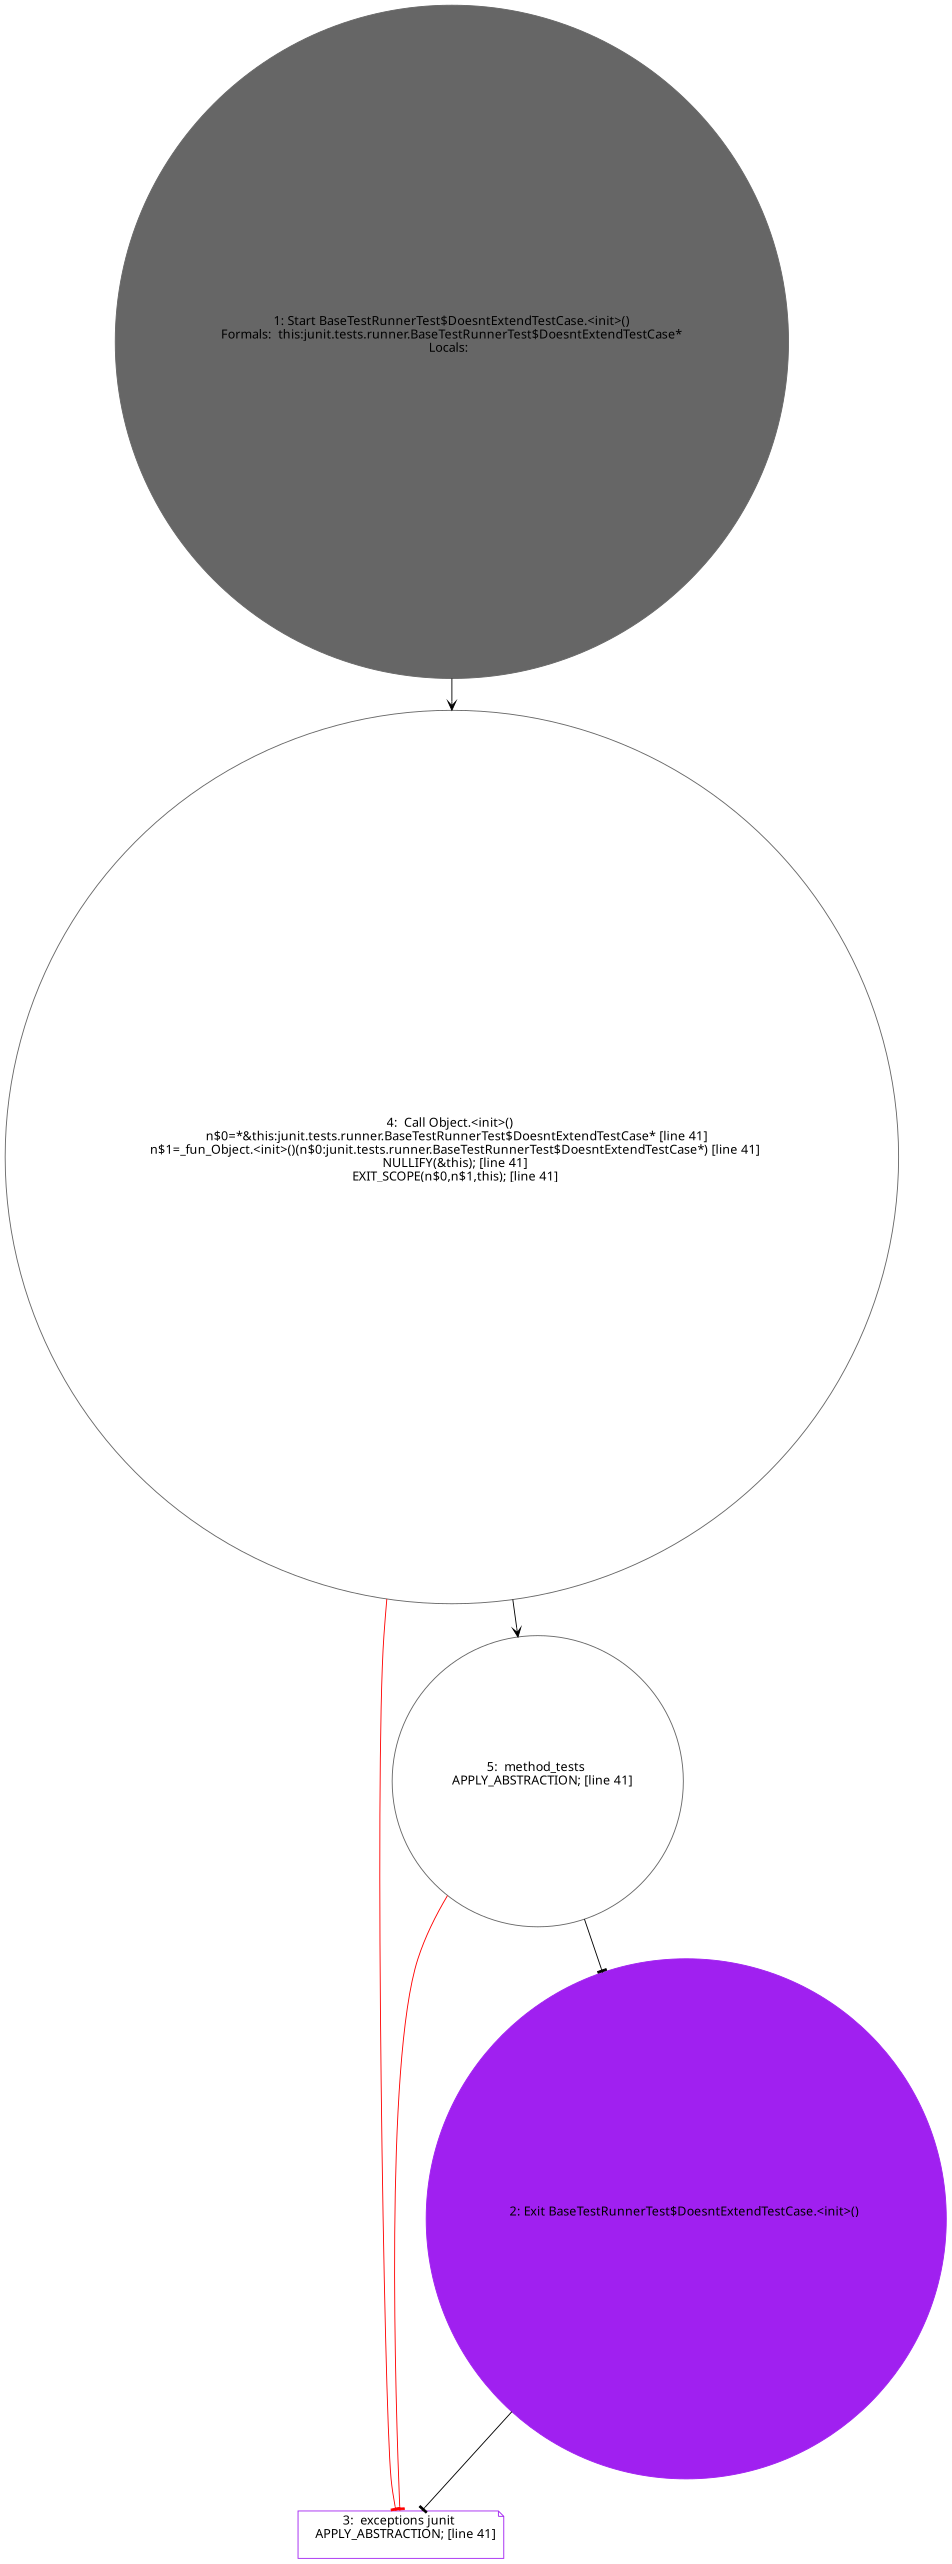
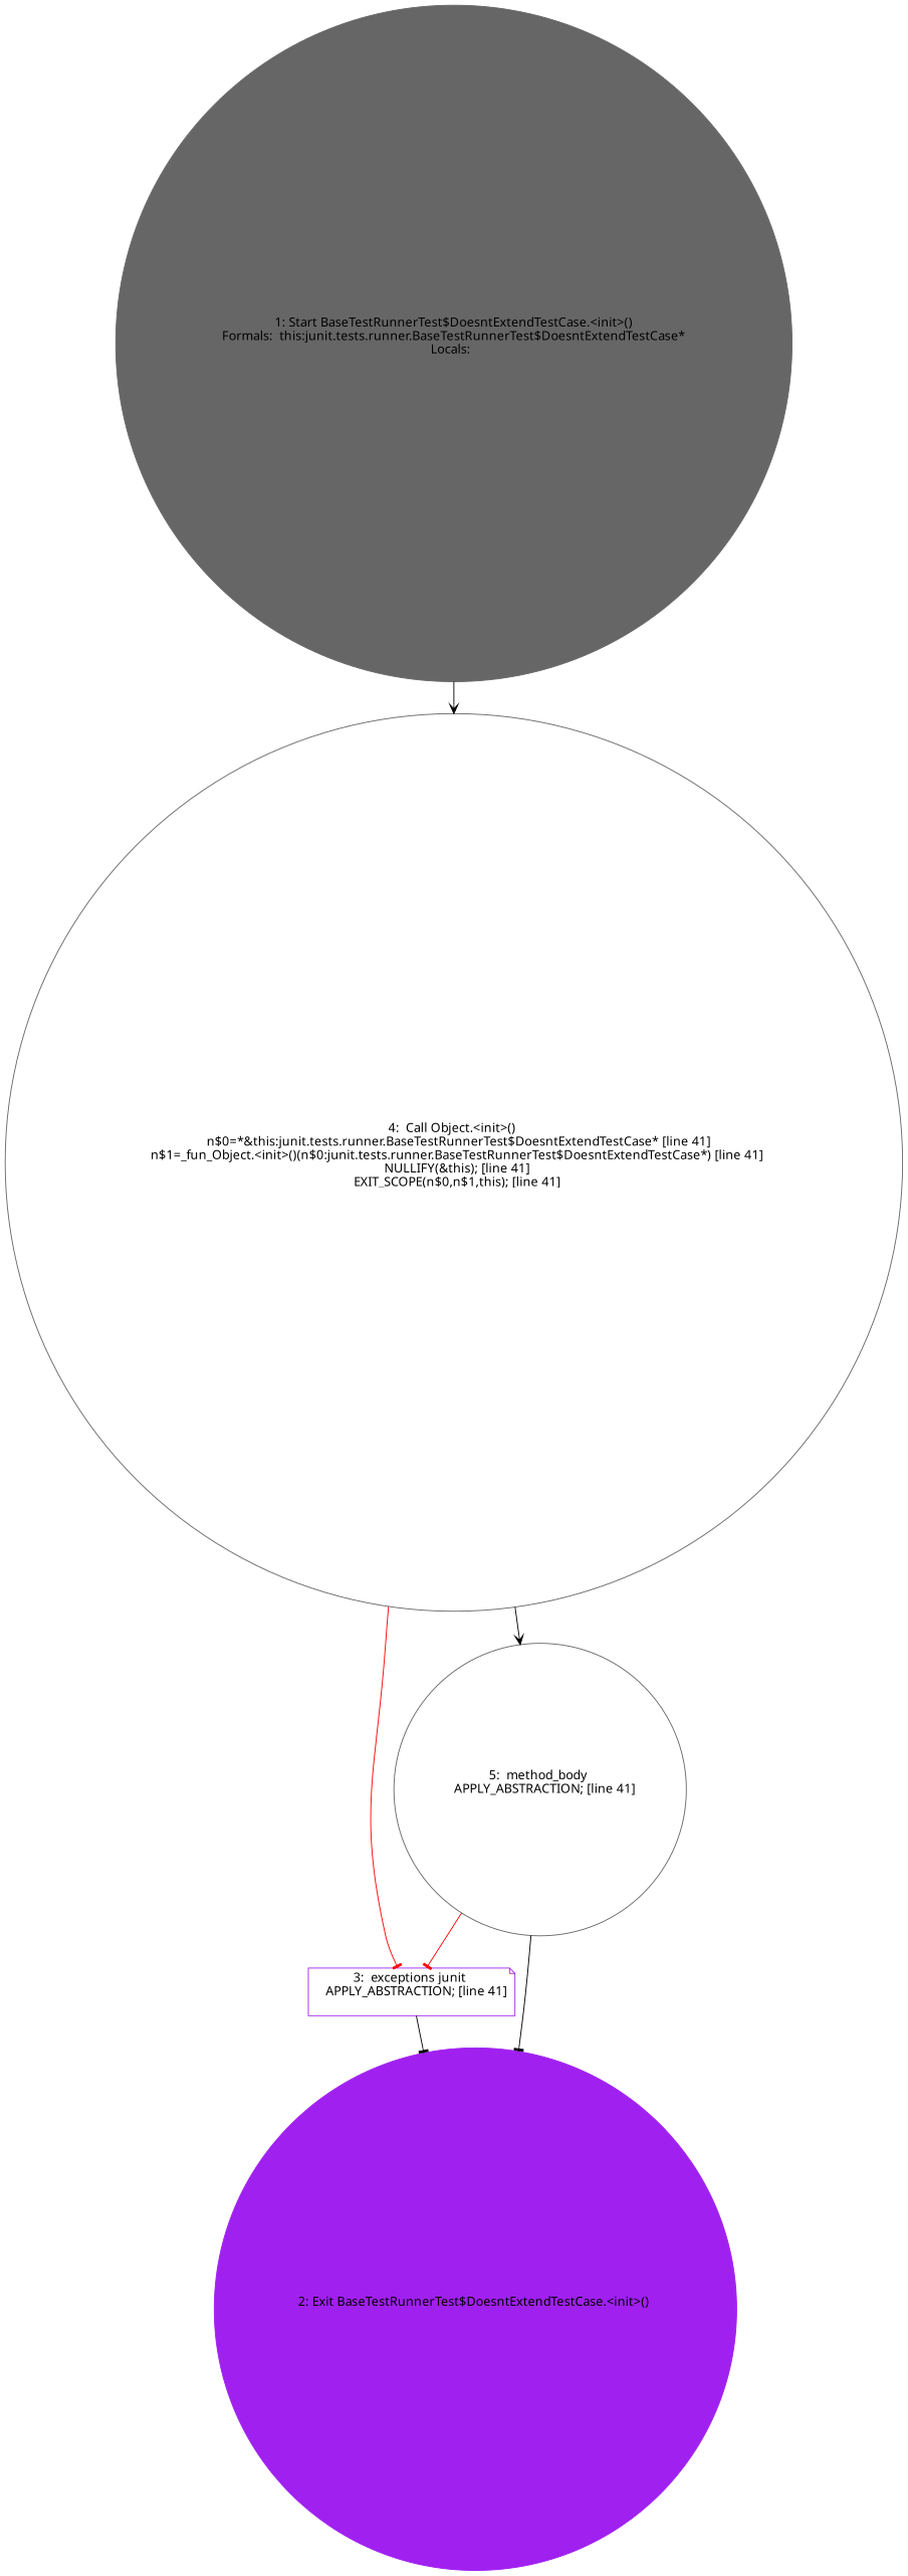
  digraph {
    fontname="Noto Sans"
    node [color=gray40 fontname="Noto Sans" shape=circle]
    edge [arrowhead=tee fontname="Noto Sans"]
    n1 [label="1: Start BaseTestRunnerTest$DoesntExtendTestCase.<init>()\nFormals:  this:junit.tests.runner.BaseTestRunnerTest$DoesntExtendTestCase*\nLocals:  \n  " style=filled]
    n2 [label="4:  Call Object.<init>() \n   n$0=*&this:junit.tests.runner.BaseTestRunnerTest$DoesntExtendTestCase* [line 41]\n  n$1=_fun_Object.<init>()(n$0:junit.tests.runner.BaseTestRunnerTest$DoesntExtendTestCase*) [line 41]\n  NULLIFY(&this); [line 41]\n  EXIT_SCOPE(n$0,n$1,this); [line 41]\n "]
    n3 [color=purple label="3:  exceptions junit \n   APPLY_ABSTRACTION; [line 41]\n " shape=note]
-   n4 [label="5:  method_tests \n   APPLY_ABSTRACTION; [line 41]\n "]
+   n4 [label="5:  method_body \n   APPLY_ABSTRACTION; [line 41]\n "]
    n5 [color=purple label="2: Exit BaseTestRunnerTest$DoesntExtendTestCase.<init>() \n  " style=filled]
    n1 -> n2 [arrowhead=vee]
    n2 -> n3 [color=red]
    n2 -> n4 [arrowhead=vee]
-   n5 -> n3
+   n3 -> n5
    n4 -> n3 [color=red]
    n4 -> n5
  }
